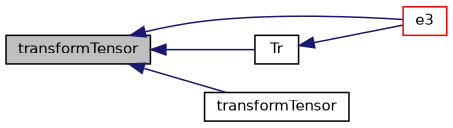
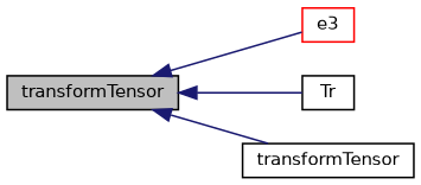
  digraph {
    rankdir=LR
    node [color=black fontname=Helvetica fontsize=10 shape=record]
    edge [color=midnightblue dir=back fontname=Helvetica fontsize=10 labelfontname=Helvetica labelfontsize=10 style=solid]
    n1 [fillcolor=grey75 fontcolor=black height=0.2 label=transformTensor style=filled width=0.4]
    n2 [color=red height=0.2 label=e3 width=0.4]
    n3 [height=0.2 label=Tr width=0.4]
    n4 [height=0.2 label=transformTensor width=0.4]
    n1 -> n2
    n1 -> n3
    n1 -> n4
-   n3 -> n2
  }
